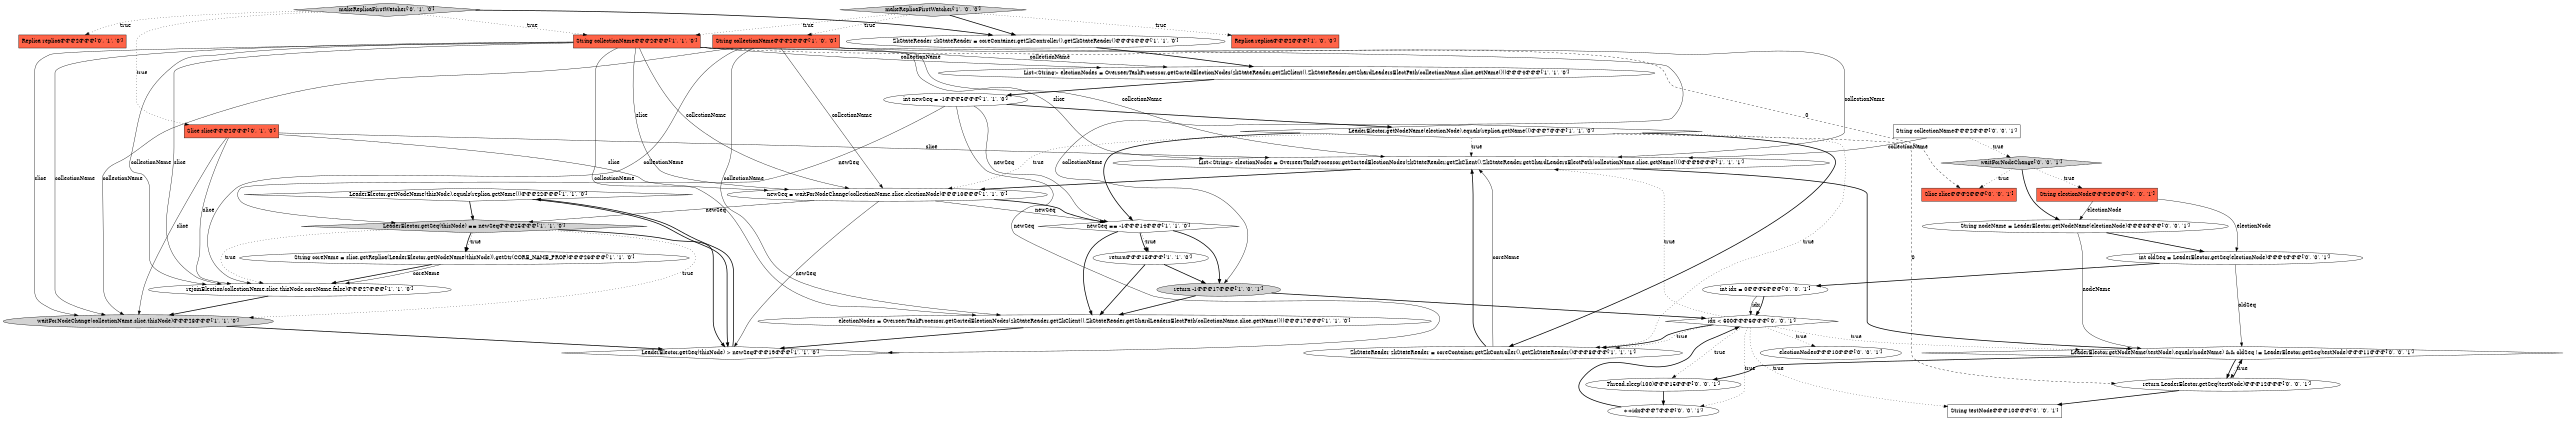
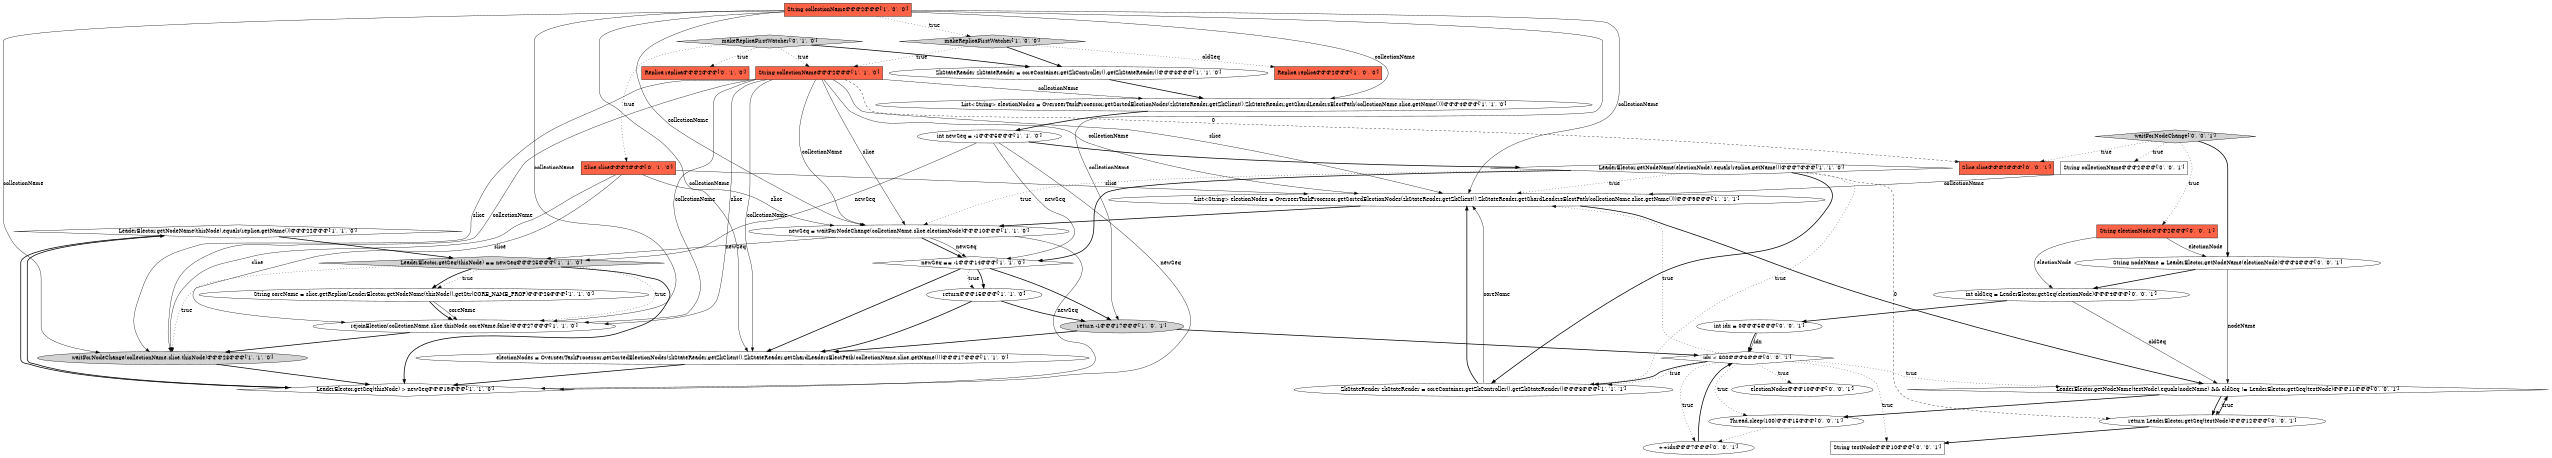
  digraph {
    node [fillcolor=white shape=ellipse style=filled]
    edge [style=bold]
    n1 [label="LeaderElector.getNodeName(thisNode).equals(replica.getName())@@@22@@@['1', '1', '0']" shape=diamond]
    n2 [fillcolor=lightgray label="LeaderElector.getSeq(thisNode) == newSeq@@@25@@@['1', '1', '0']" shape=diamond]
    n3 [label="LeaderElector.getSeq(thisNode) > newSeq@@@19@@@['1', '1', '0']" shape=diamond]
    n4 [label="rejoinElection(collectionName,slice,thisNode,coreName,false)@@@27@@@['1', '1', '0']"]
    n5 [fillcolor=lightgray label="waitForNodeChange(collectionName,slice,thisNode)@@@28@@@['1', '1', '0']"]
    n6 [label="String coreName = slice.getReplica(LeaderElector.getNodeName(thisNode)).getStr(CORE_NAME_PROP)@@@26@@@['1', '1', '0']"]
    n7 [fillcolor=tomato label="String collectionName@@@2@@@['1', '1', '0']" shape=box]
    n8 [label="electionNodes = OverseerTaskProcessor.getSortedElectionNodes(zkStateReader.getZkClient(),ZkStateReader.getShardLeadersElectPath(collectionName,slice.getName()))@@@17@@@['1', '1', '0']"]
    n9 [label="List<String> electionNodes = OverseerTaskProcessor.getSortedElectionNodes(zkStateReader.getZkClient(),ZkStateReader.getShardLeadersElectPath(collectionName,slice.getName()))@@@9@@@['1', '1', '1']"]
    n10 [fillcolor=tomato label="Slice slice@@@2@@@['0', '0', '1']" shape=box]
    n11 [label="newSeq = waitForNodeChange(collectionName,slice,electionNode)@@@10@@@['1', '1', '0']"]
    n12 [label="List<String> electionNodes = OverseerTaskProcessor.getSortedElectionNodes(zkStateReader.getZkClient(),ZkStateReader.getShardLeadersElectPath(collectionName,slice.getName()))@@@4@@@['1', '1', '0']"]
    n13 [label="LeaderElector.getNodeName(testNode).equals(nodeName) && oldSeq != LeaderElector.getSeq(testNode)@@@11@@@['0', '0', '1']" shape=diamond]
    n14 [label="newSeq == -1@@@14@@@['1', '1', '0']" shape=diamond]
    n15 [label="int newSeq = -1@@@5@@@['1', '1', '0']"]
    n16 [label="int idx = 0@@@5@@@['0', '0', '1']"]
    n17 [label="idx < 600@@@6@@@['0', '0', '1']" shape=diamond]
    n18 [label="Thread.sleep(100)@@@15@@@['0', '0', '1']"]
    n19 [label="++idx@@@7@@@['0', '0', '1']"]
    n20 [label="String testNode@@@10@@@['0', '0', '1']" shape=box]
    n21 [label="ZkStateReader zkStateReader = coreContainer.getZkController().getZkStateReader()@@@8@@@['1', '1', '1']"]
    n22 [label="electionNodes@@@10@@@['0', '0', '1']"]
    n23 [label="String nodeName = LeaderElector.getNodeName(electionNode)@@@3@@@['0', '0', '1']"]
    n24 [label="int oldSeq = LeaderElector.getSeq(electionNode)@@@4@@@['0', '0', '1']"]
    n25 [label="return LeaderElector.getSeq(testNode)@@@12@@@['0', '0', '1']"]
    n26 [label="ZkStateReader zkStateReader = coreContainer.getZkController().getZkStateReader()@@@3@@@['1', '1', '0']"]
    n27 [fillcolor=tomato label="Replica replica@@@2@@@['1', '0', '0']" shape=box]
    n28 [fillcolor=tomato label="String collectionName@@@2@@@['1', '0', '0']" shape=box]
    n29 [fillcolor=lightgray label="return -1@@@17@@@['1', '0', '1']"]
    n30 [fillcolor=lightgray label="makeReplicaFirstWatcher['0', '1', '0']" shape=diamond]
    n31 [fillcolor=tomato label="Replica replica@@@2@@@['0', '1', '0']" shape=box]
    n32 [fillcolor=tomato label="Slice slice@@@2@@@['0', '1', '0']" shape=box]
    n33 [label="return@@@15@@@['1', '1', '0']"]
    n34 [label="LeaderElector.getNodeName(electionNode).equals(replica.getName())@@@7@@@['1', '1', '0']" shape=diamond]
    n35 [label="String collectionName@@@2@@@['0', '0', '1']" shape=box]
    n36 [fillcolor=tomato label="String electionNode@@@2@@@['0', '0', '1']" shape=box]
    n37 [fillcolor=lightgray label="waitForNodeChange['0', '0', '1']" shape=diamond]
    n38 [fillcolor=lightgray label="makeReplicaFirstWatcher['1', '0', '0']" shape=diamond]
    n1 -> n2
    n1 -> n3
    n2 -> n3
    n2 -> n4 [label=true style=dotted]
    n2 -> n5 [label=true style=dotted]
    n2 -> n6 [label=true style=dotted]
    n2 -> n6
    n3 -> n1
    n4 -> n5
    n5 -> n3
    n6 -> n4
    n6 -> n4 [label=coreName style=solid]
    n7 -> n4 [label=slice style=solid]
    n7 -> n4 [label=collectionName style=solid]
    n7 -> n5 [label=slice style=solid]
    n7 -> n5 [label=collectionName style=solid]
    n7 -> n8 [label=collectionName style=solid]
    n7 -> n9 [label=slice style=solid]
    n7 -> n9 [label=collectionName style=solid]
    n7 -> n10 [label=0 style=dashed]
    n7 -> n11 [label=collectionName style=solid]
    n7 -> n11 [label=slice style=solid]
    n7 -> n12 [label=collectionName style=solid]
    n8 -> n3
    n9 -> n11
    n9 -> n13
    n11 -> n2 [label=newSeq style=solid]
    n11 -> n3 [label=newSeq style=solid]
    n11 -> n14
    n11 -> n14 [label=newSeq style=solid]
    n12 -> n15
    n13 -> n18
    n13 -> n25 [label=true style=dotted]
    n13 -> n25
    n14 -> n8
    n14 -> n29
    n14 -> n33
    n14 -> n33 [label=true style=dotted]
    n15 -> n2 [label=newSeq style=solid]
    n15 -> n3 [label=newSeq style=solid]
    n15 -> n14 [label=newSeq style=solid]
    n15 -> n34
    n16 -> n17 [label=idx style=solid]
    n16 -> n17
    n17 -> n9 [label=true style=dotted]
    n17 -> n13 [label=true style=dotted]
    n17 -> n18 [label=true style=dotted]
    n17 -> n19 [label=true style=dotted]
    n17 -> n20 [label=true style=dotted]
    n17 -> n21
    n17 -> n21 [label=true style=dotted]
    n17 -> n22 [label=true style=dotted]
-   n18 -> n19
+   n18 -> n19 [style=dotted]
    n19 -> n17
    n21 -> n9
    n21 -> n9 [label=coreName style=solid]
    n23 -> n13 [label=nodeName style=solid]
    n23 -> n24
    n24 -> n13 [label=oldSeq style=solid]
    n24 -> n16
    n25 -> n13
    n25 -> n20
    n26 -> n12
    n28 -> n4 [label=collectionName style=solid]
    n28 -> n5 [label=collectionName style=solid]
    n28 -> n8 [label=collectionName style=solid]
    n28 -> n9 [label=collectionName style=solid]
    n28 -> n11 [label=collectionName style=solid]
    n28 -> n12 [label=collectionName style=solid]
    n28 -> n29 [label=collectionName style=solid]
    n29 -> n8
    n29 -> n17
    n30 -> n7 [label=true style=dotted]
    n30 -> n26
    n30 -> n31 [label=true style=dotted]
    n30 -> n32 [label=true style=dotted]
    n32 -> n4 [label=slice style=solid]
    n32 -> n5 [label=slice style=solid]
    n32 -> n9 [label=slice style=solid]
    n32 -> n11 [label=slice style=solid]
    n33 -> n8
    n33 -> n29
    n34 -> n9 [label=true style=dotted]
    n34 -> n11 [label=true style=dotted]
    n34 -> n14
    n34 -> n21 [label=true style=dotted]
    n34 -> n21
    n34 -> n25 [label=0 style=dashed]
    n35 -> n9 [label=collectionName style=solid]
    n36 -> n23 [label=electionNode style=solid]
    n36 -> n24 [label=electionNode style=solid]
    n37 -> n10 [label=true style=dotted]
    n37 -> n23
-   n35 -> n37 [label=true style=dotted]
+   n37 -> n35 [label=true style=dotted]
    n37 -> n36 [label=true style=dotted]
    n38 -> n7 [label=true style=dotted]
    n38 -> n26
-   n38 -> n27 [label=true style=dotted]
-   n38 -> n28 [label=true style=dotted]
+   n38 -> n27 [label=oldSeq style=dotted]
+   n28 -> n38 [label=true style=dotted]
  }
